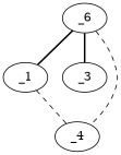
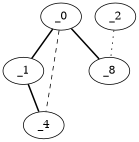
  graph {
    edge [style=bold]
-   _0 [x=0.994072 y=2.6939 label=_6]
+   _0 [x=0.994072 y=2.6939]
    _1 [x=0.982241 y=0.845784]
-   _3 [x=1.53725 y=1.45192]
+   _3 [x=1.53725 y=1.45192 label=_8]
    _4 [x=1.92207 y=2.85305]
+   _2 [x=0.550083 y=2.24816]
    _0 -- _1
    _0 -- _3
    _0 -- _4 [style=dashed]
-   _1 -- _4 [style=dashed]
+   _1 -- _4
+   _2 -- _3 [style=dotted]
  }
